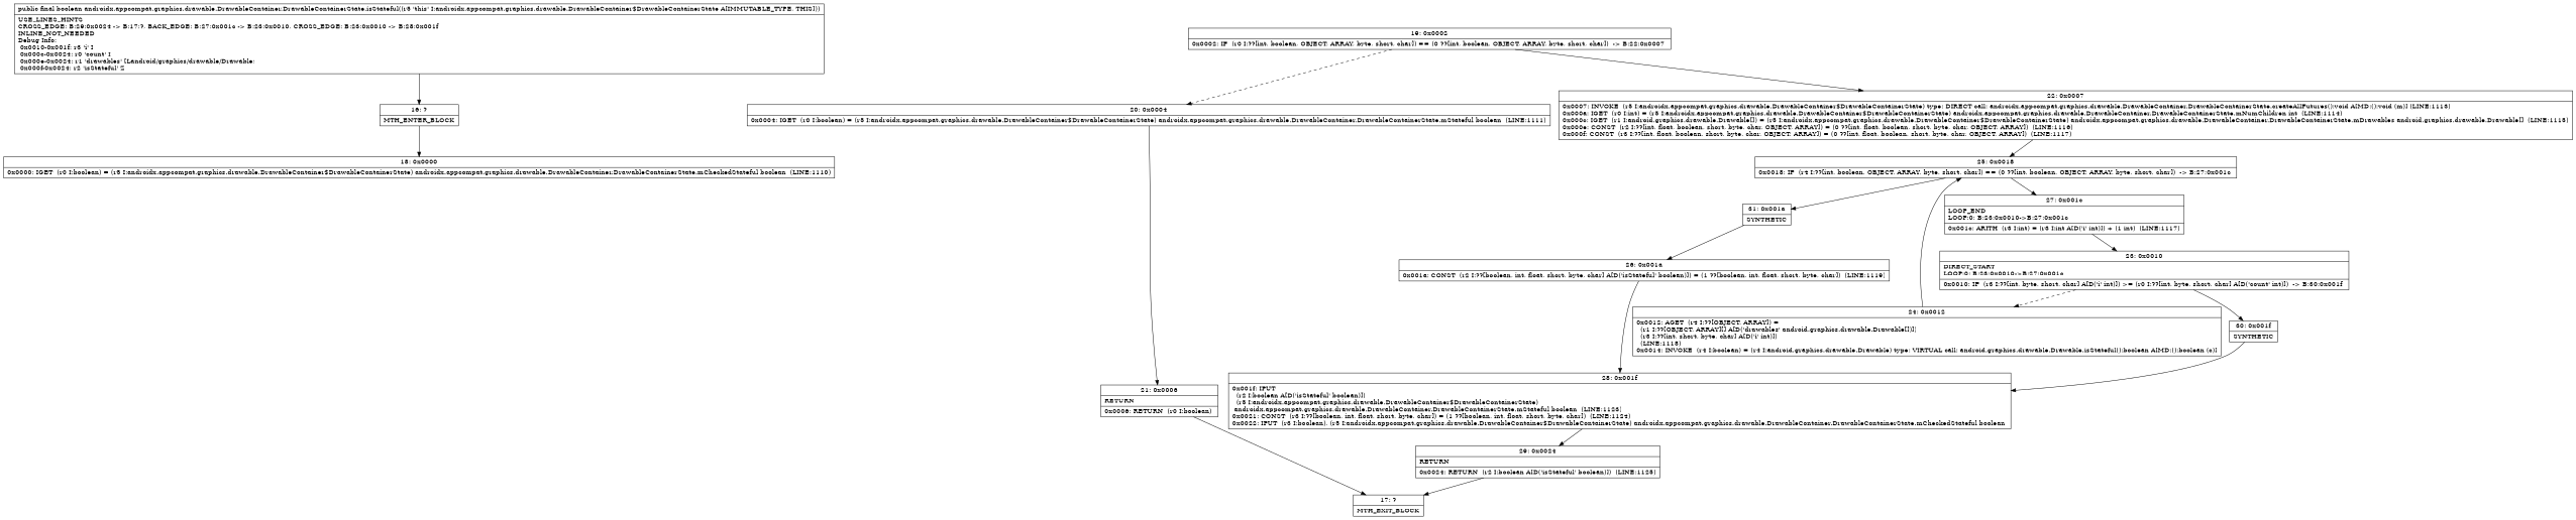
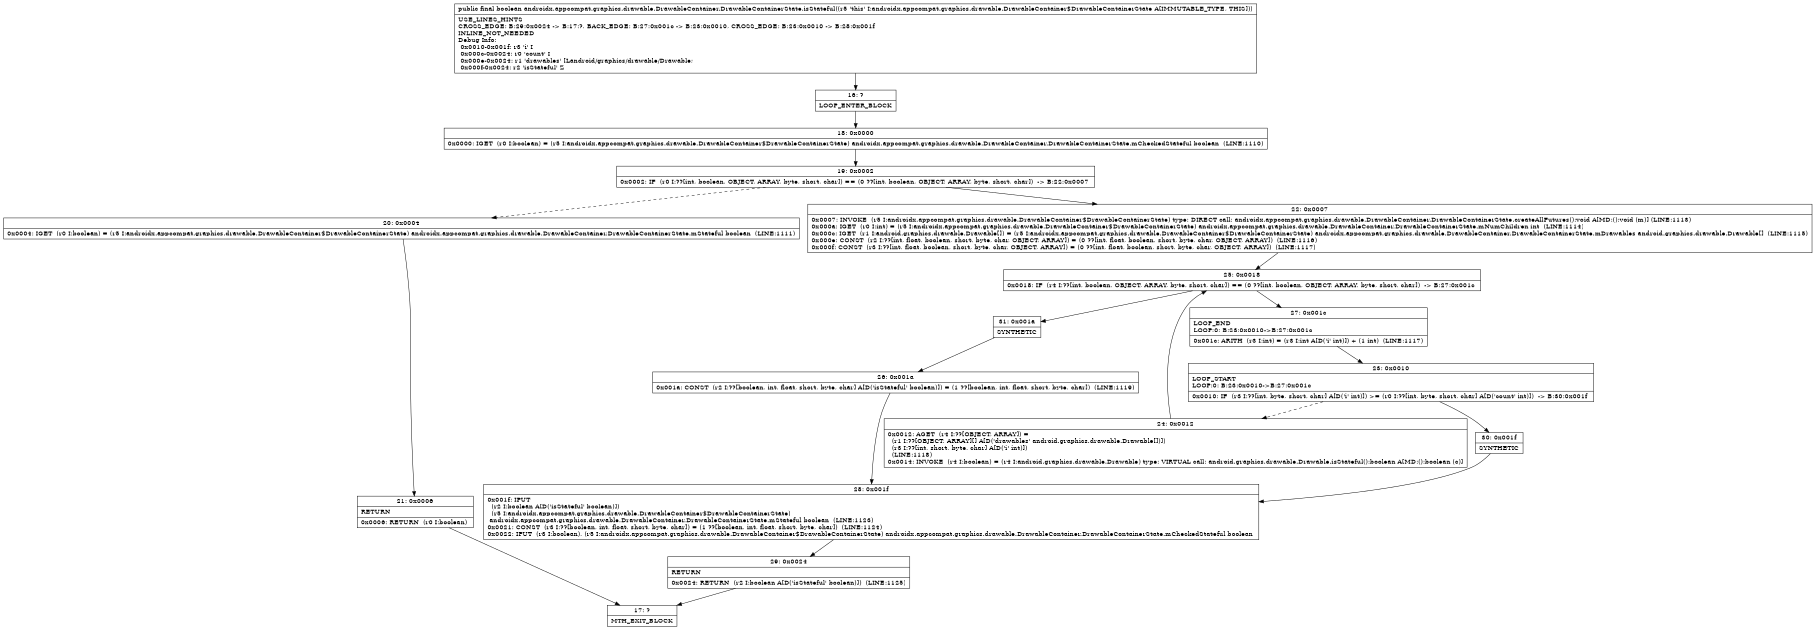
  digraph {
    node [shape=record]
-   n1 [label="{16\:\ ?|MTH_ENTER_BLOCK\l}"]
+   n1 [label="{16\:\ ?|LOOP_ENTER_BLOCK\l}"]
    n2 [label="{18\:\ 0x0000|0x0000: IGET  (r0 I:boolean) = (r5 I:androidx.appcompat.graphics.drawable.DrawableContainer$DrawableContainerState) androidx.appcompat.graphics.drawable.DrawableContainer.DrawableContainerState.mCheckedStateful boolean  (LINE:1110)\l}"]
    n3 [label="{19\:\ 0x0002|0x0002: IF  (r0 I:??[int, boolean, OBJECT, ARRAY, byte, short, char]) == (0 ??[int, boolean, OBJECT, ARRAY, byte, short, char])  \-\> B:22:0x0007 \l}"]
    n4 [label="{20\:\ 0x0004|0x0004: IGET  (r0 I:boolean) = (r5 I:androidx.appcompat.graphics.drawable.DrawableContainer$DrawableContainerState) androidx.appcompat.graphics.drawable.DrawableContainer.DrawableContainerState.mStateful boolean  (LINE:1111)\l}"]
    n5 [label="{22\:\ 0x0007|0x0007: INVOKE  (r5 I:androidx.appcompat.graphics.drawable.DrawableContainer$DrawableContainerState) type: DIRECT call: androidx.appcompat.graphics.drawable.DrawableContainer.DrawableContainerState.createAllFutures():void A[MD:():void (m)] (LINE:1113)\l0x000a: IGET  (r0 I:int) = (r5 I:androidx.appcompat.graphics.drawable.DrawableContainer$DrawableContainerState) androidx.appcompat.graphics.drawable.DrawableContainer.DrawableContainerState.mNumChildren int  (LINE:1114)\l0x000c: IGET  (r1 I:android.graphics.drawable.Drawable[]) = (r5 I:androidx.appcompat.graphics.drawable.DrawableContainer$DrawableContainerState) androidx.appcompat.graphics.drawable.DrawableContainer.DrawableContainerState.mDrawables android.graphics.drawable.Drawable[]  (LINE:1115)\l0x000e: CONST  (r2 I:??[int, float, boolean, short, byte, char, OBJECT, ARRAY]) = (0 ??[int, float, boolean, short, byte, char, OBJECT, ARRAY])  (LINE:1116)\l0x000f: CONST  (r3 I:??[int, float, boolean, short, byte, char, OBJECT, ARRAY]) = (0 ??[int, float, boolean, short, byte, char, OBJECT, ARRAY])  (LINE:1117)\l}"]
    n6 [label="{21\:\ 0x0006|RETURN\l|0x0006: RETURN  (r0 I:boolean) \l}"]
    n7 [label="{25\:\ 0x0018|0x0018: IF  (r4 I:??[int, boolean, OBJECT, ARRAY, byte, short, char]) == (0 ??[int, boolean, OBJECT, ARRAY, byte, short, char])  \-\> B:27:0x001c \l}"]
    n8 [label="{17\:\ ?|MTH_EXIT_BLOCK\l}"]
-   n9 [label="{23\:\ 0x0010|DIRECT_START\lLOOP:0: B:23:0x0010\-\>B:27:0x001c\l|0x0010: IF  (r3 I:??[int, byte, short, char] A[D('i' int)]) \>= (r0 I:??[int, byte, short, char] A[D('count' int)])  \-\> B:30:0x001f \l}"]
+   n9 [label="{23\:\ 0x0010|LOOP_START\lLOOP:0: B:23:0x0010\-\>B:27:0x001c\l|0x0010: IF  (r3 I:??[int, byte, short, char] A[D('i' int)]) \>= (r0 I:??[int, byte, short, char] A[D('count' int)])  \-\> B:30:0x001f \l}"]
    n10 [label="{24\:\ 0x0012|0x0012: AGET  (r4 I:??[OBJECT, ARRAY]) = \l  (r1 I:??[OBJECT, ARRAY][] A[D('drawables' android.graphics.drawable.Drawable[])])\l  (r3 I:??[int, short, byte, char] A[D('i' int)])\l  (LINE:1118)\l0x0014: INVOKE  (r4 I:boolean) = (r4 I:android.graphics.drawable.Drawable) type: VIRTUAL call: android.graphics.drawable.Drawable.isStateful():boolean A[MD:():boolean (c)]\l}"]
    n11 [label="{30\:\ 0x001f|SYNTHETIC\l}"]
    n12 [label="{28\:\ 0x001f|0x001f: IPUT  \l  (r2 I:boolean A[D('isStateful' boolean)])\l  (r5 I:androidx.appcompat.graphics.drawable.DrawableContainer$DrawableContainerState)\l androidx.appcompat.graphics.drawable.DrawableContainer.DrawableContainerState.mStateful boolean  (LINE:1123)\l0x0021: CONST  (r3 I:??[boolean, int, float, short, byte, char]) = (1 ??[boolean, int, float, short, byte, char])  (LINE:1124)\l0x0022: IPUT  (r3 I:boolean), (r5 I:androidx.appcompat.graphics.drawable.DrawableContainer$DrawableContainerState) androidx.appcompat.graphics.drawable.DrawableContainer.DrawableContainerState.mCheckedStateful boolean \l}"]
    n13 [label="{27\:\ 0x001c|LOOP_END\lLOOP:0: B:23:0x0010\-\>B:27:0x001c\l|0x001c: ARITH  (r3 I:int) = (r3 I:int A[D('i' int)]) + (1 int)  (LINE:1117)\l}"]
    n14 [label="{31\:\ 0x001a|SYNTHETIC\l}"]
    n15 [label="{26\:\ 0x001a|0x001a: CONST  (r2 I:??[boolean, int, float, short, byte, char] A[D('isStateful' boolean)]) = (1 ??[boolean, int, float, short, byte, char])  (LINE:1119)\l}"]
    n16 [label="{29\:\ 0x0024|RETURN\l|0x0024: RETURN  (r2 I:boolean A[D('isStateful' boolean)])  (LINE:1125)\l}"]
    n17 [label="{public final boolean androidx.appcompat.graphics.drawable.DrawableContainer.DrawableContainerState.isStateful((r5 'this' I:androidx.appcompat.graphics.drawable.DrawableContainer$DrawableContainerState A[IMMUTABLE_TYPE, THIS]))  | USE_LINES_HINTS\lCROSS_EDGE: B:29:0x0024 \-\> B:17:?, BACK_EDGE: B:27:0x001c \-\> B:23:0x0010, CROSS_EDGE: B:23:0x0010 \-\> B:28:0x001f\lINLINE_NOT_NEEDED\lDebug Info:\l  0x0010\-0x001f: r3 'i' I\l  0x000c\-0x0024: r0 'count' I\l  0x000e\-0x0024: r1 'drawables' [Landroid\/graphics\/drawable\/Drawable;\l  0x000f\-0x0024: r2 'isStateful' Z\l}"]
    n1 -> n2
+   n2 -> n3
    n3 -> n4 [style=dashed]
    n3 -> n5
    n4 -> n6
    n5 -> n7
    n6 -> n8
    n7 -> n13
    n7 -> n14 [style=solid]
    n9 -> n10 [style=dashed]
    n9 -> n11
    n10 -> n7
    n11 -> n12
    n12 -> n16
    n13 -> n9
    n14 -> n15
    n15 -> n12
    n16 -> n8
    n17 -> n1
  }
